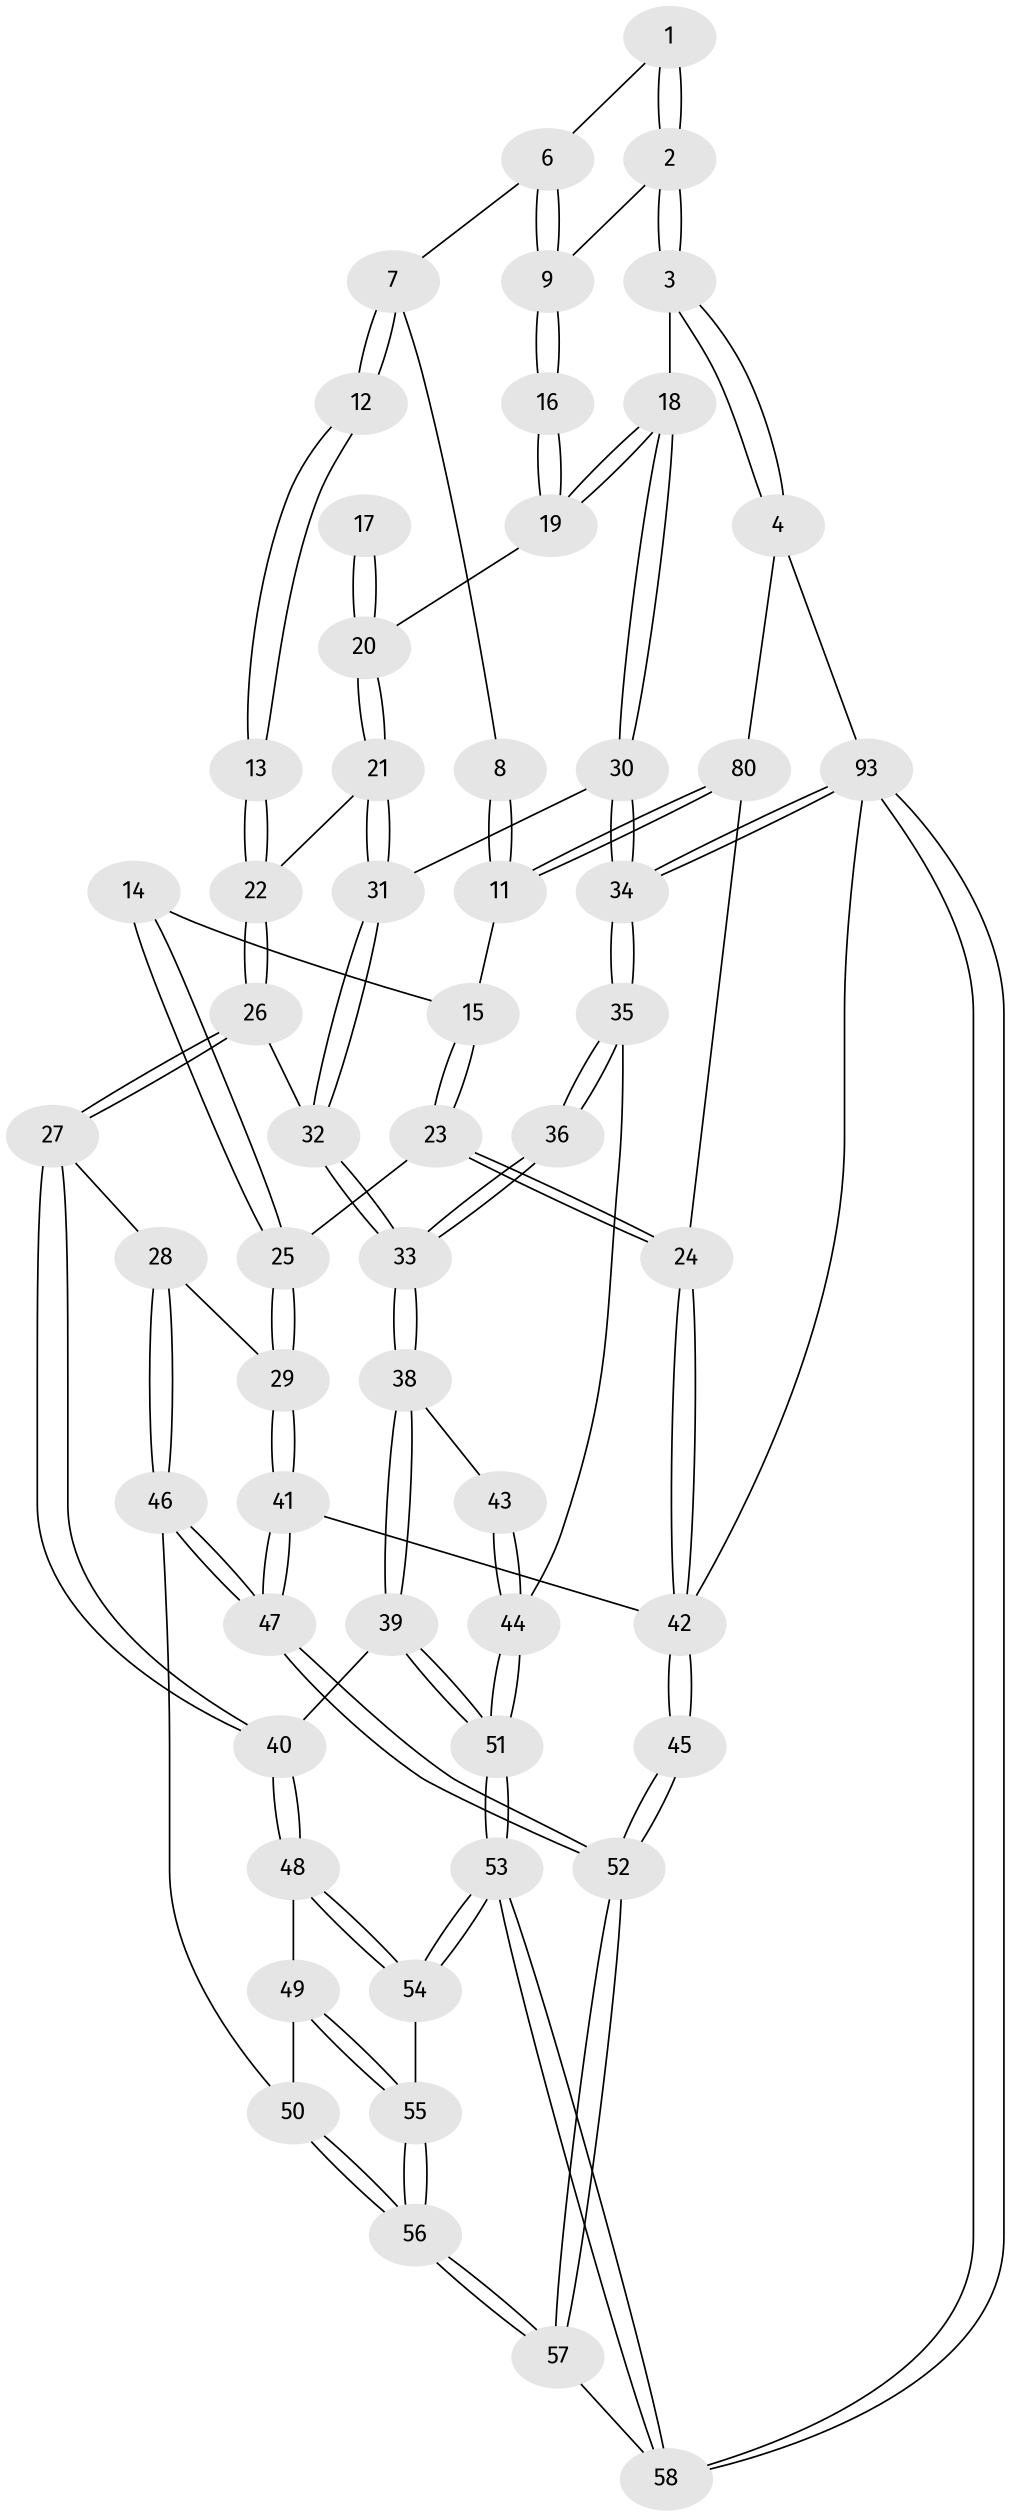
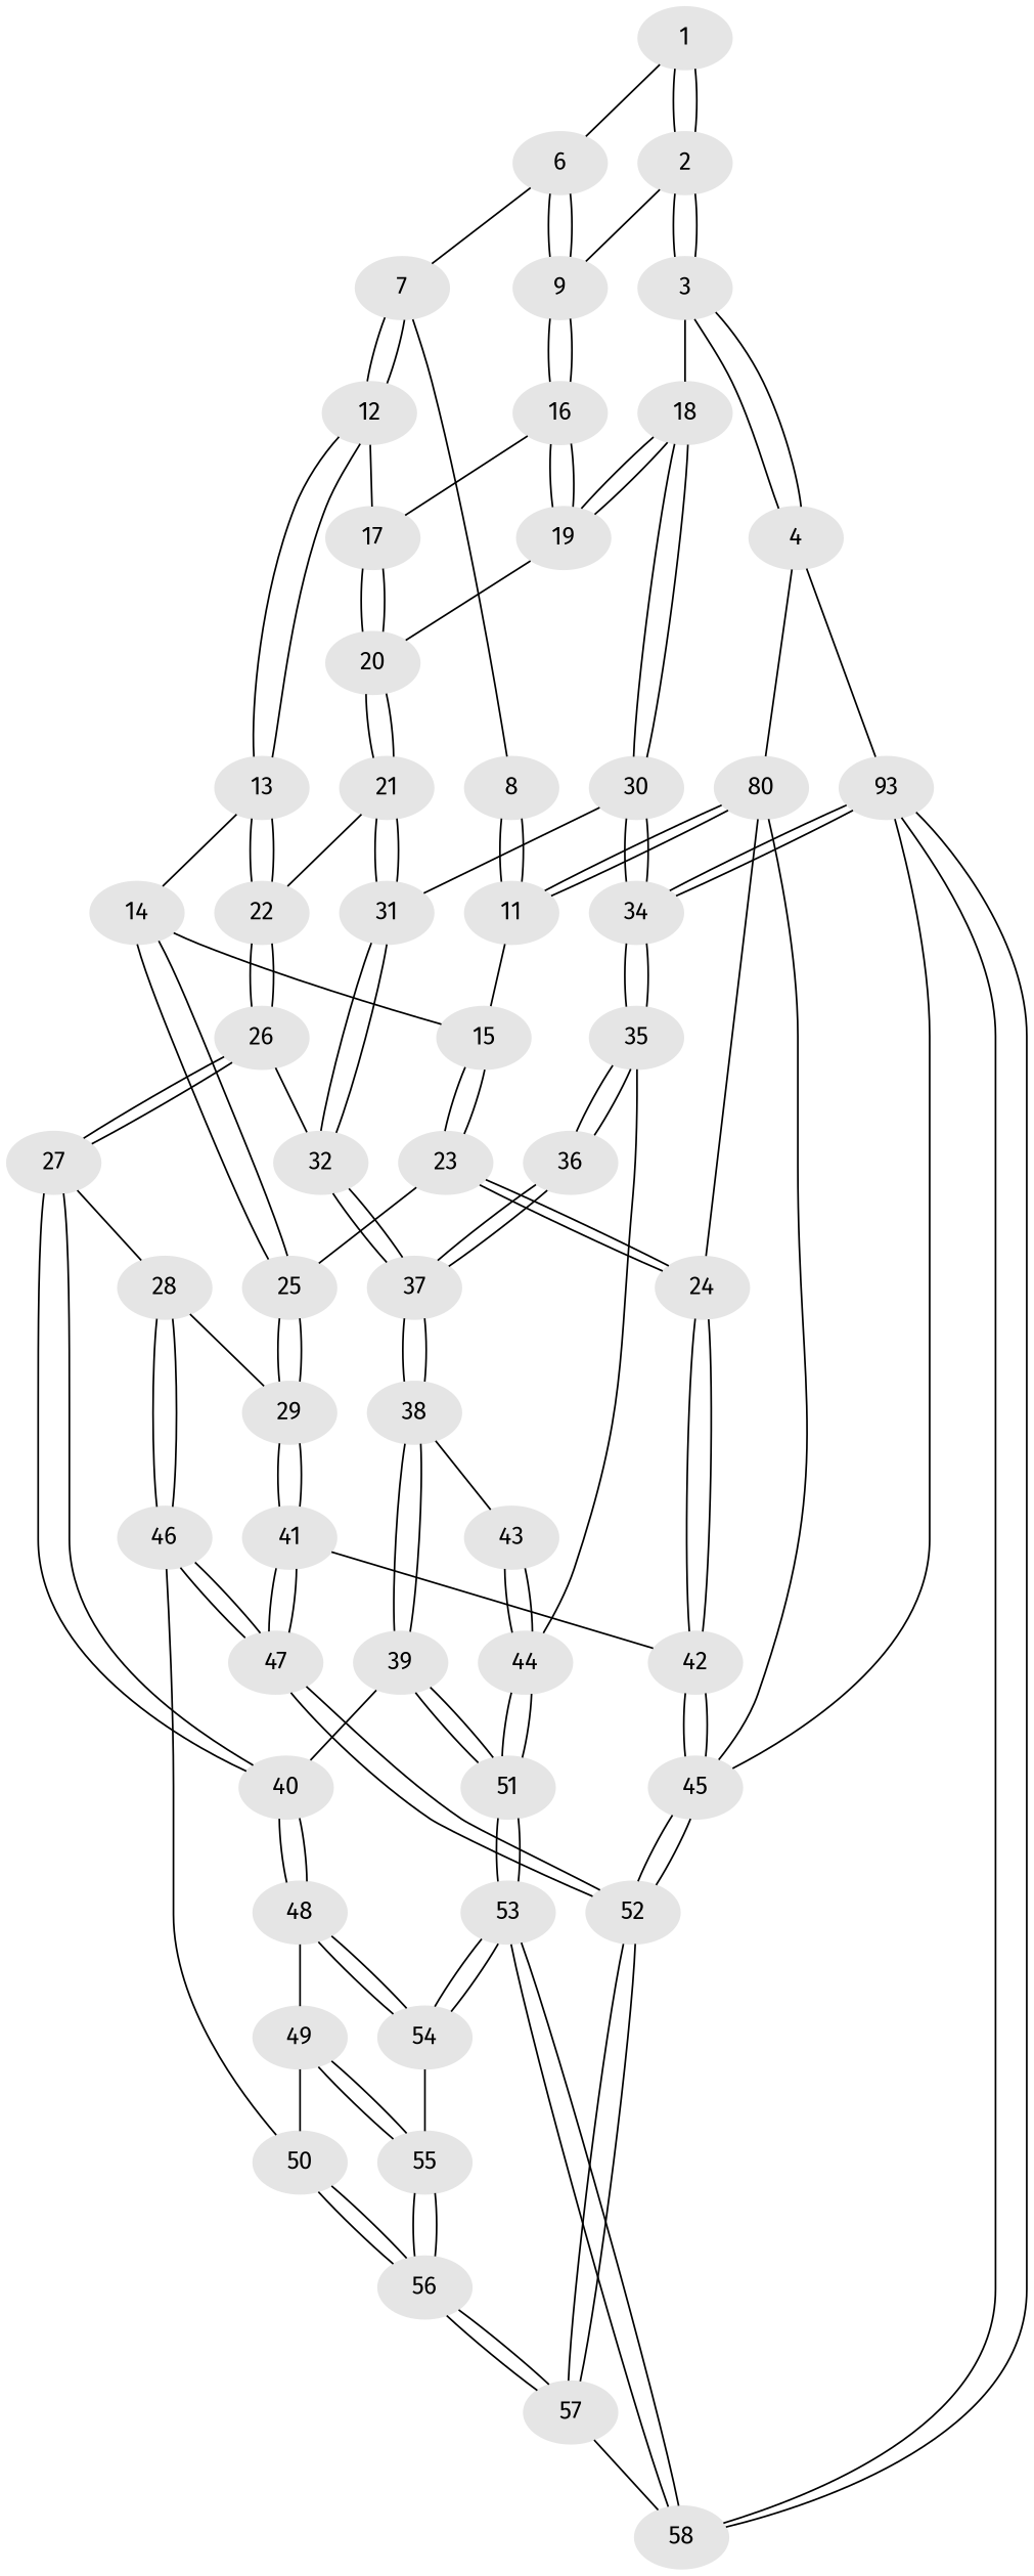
  graph {
    fontname="Fira Sans"
    node [color=gray90 fontname="Fira Sans" style=filled]
    edge [fontname="Fira Sans"]
    1
    2
    6
    3
    9
    7
    4
    18
    16
    n10 [label=80]
    n11 [label=93]
    19
    30
    11
    24
    45
    34
    58
    8
    12
    13
    17
    15
    42
    52
    23
    14
    22
    20
    25
    26
    29
    21
    31
    32
    27
    41
    28
    40
-   37 [label=33]
+   37
    46
    48
    47
    50
    35
    38
    36
    44
    51
    39
    43
    53
    49
    54
    57
    56
    55
    1 -- 2
    1 -- 2
    1 -- 6
    2 -- 3
    2 -- 3
    2 -- 9
    6 -- 9
    6 -- 9
    6 -- 7
    3 -- 4
    3 -- 4
    3 -- 18
    9 -- 16
    9 -- 16
    7 -- 8
    7 -- 12
    7 -- 12
    4 -- n10
    4 -- n11
    18 -- 19
    18 -- 19
    18 -- 30
    18 -- 30
    16 -- 19
    16 -- 19
+   16 -- 17
    n10 -- 11
    n10 -- 11
    n10 -- 24
-   n11 -- 42
+   n10 -- 45
+   n11 -- 45
    n11 -- 34
    n11 -- 34
    n11 -- 58
    n11 -- 58
    19 -- 20
    30 -- 34
    30 -- 34
    30 -- 31
    11 -- 15
    24 -- 42
    24 -- 42
    45 -- 52
    45 -- 52
    34 -- 35
    34 -- 35
    8 -- 11
    8 -- 11
    12 -- 13
    12 -- 13
+   12 -- 17
+   13 -- 14
    13 -- 22
    13 -- 22
    17 -- 20
    17 -- 20
    15 -- 23
    15 -- 23
    42 -- 45
    42 -- 45
    52 -- 57
    52 -- 57
    23 -- 24
    23 -- 24
    23 -- 25
    14 -- 15
    14 -- 25
    14 -- 25
    22 -- 26
    22 -- 26
    20 -- 21
    20 -- 21
    25 -- 29
    25 -- 29
    26 -- 32
    26 -- 27
    26 -- 27
    29 -- 41
    29 -- 41
    21 -- 22
    21 -- 31
    21 -- 31
    31 -- 32
    31 -- 32
    32 -- 37
    32 -- 37
    27 -- 28
    27 -- 40
    27 -- 40
    41 -- 42
    41 -- 47
    41 -- 47
    28 -- 29
    28 -- 46
    28 -- 46
    40 -- 48
    40 -- 48
    37 -- 38
    37 -- 38
    46 -- 47
    46 -- 47
    46 -- 50
    48 -- 49
    48 -- 54
    48 -- 54
    47 -- 52
    47 -- 52
    50 -- 56
    50 -- 56
    35 -- 36
    35 -- 36
    35 -- 44
    38 -- 39
    38 -- 39
    38 -- 43
    36 -- 37
    36 -- 37
    44 -- 51
    44 -- 51
    51 -- 53
    51 -- 53
    39 -- 40
    39 -- 51
    39 -- 51
    43 -- 44
    43 -- 44
    53 -- 58
    53 -- 58
    53 -- 54
    53 -- 54
    49 -- 50
    49 -- 55
    49 -- 55
    54 -- 55
    57 -- 58
    56 -- 57
    56 -- 57
    55 -- 56
    55 -- 56
  }
